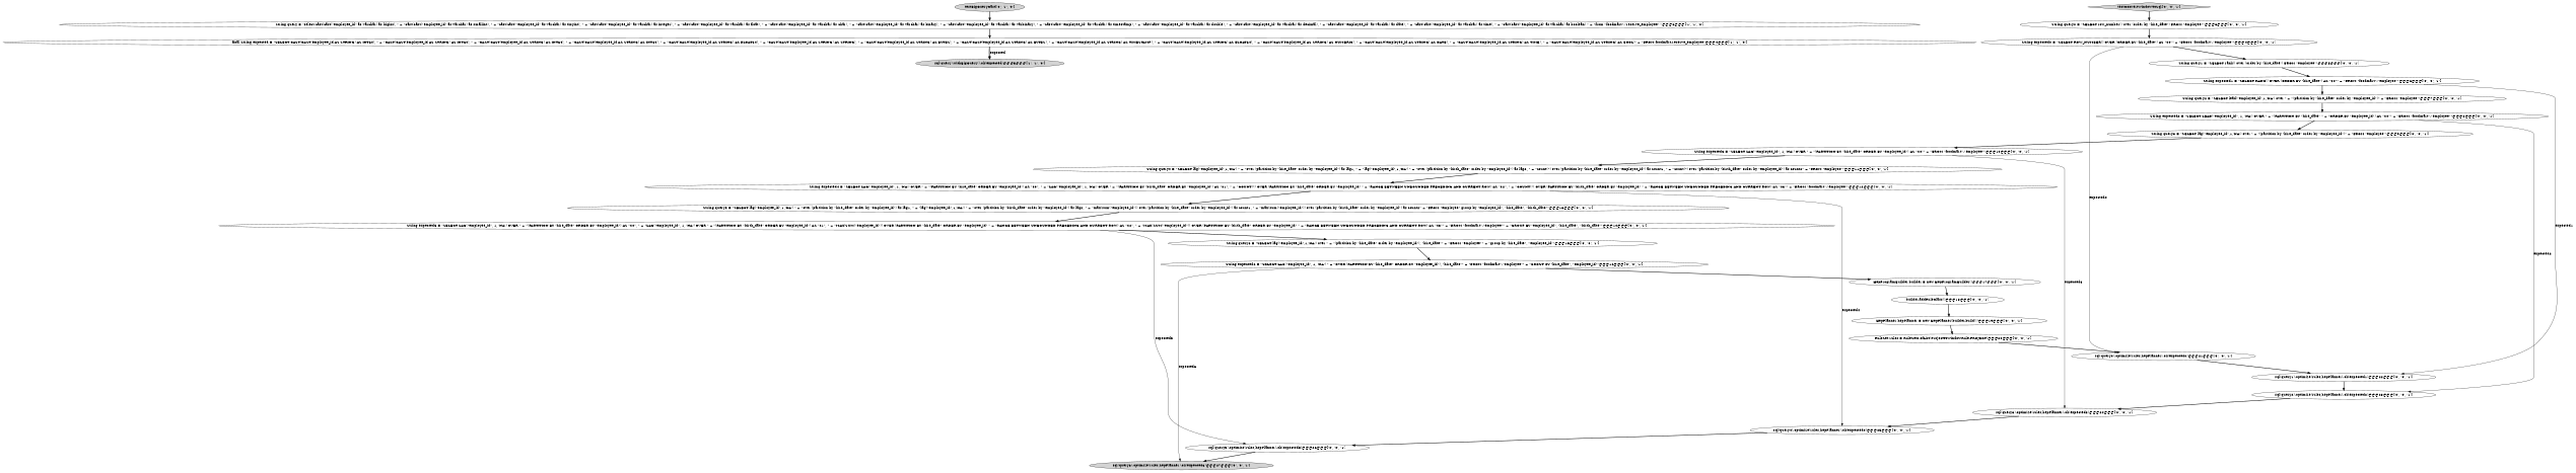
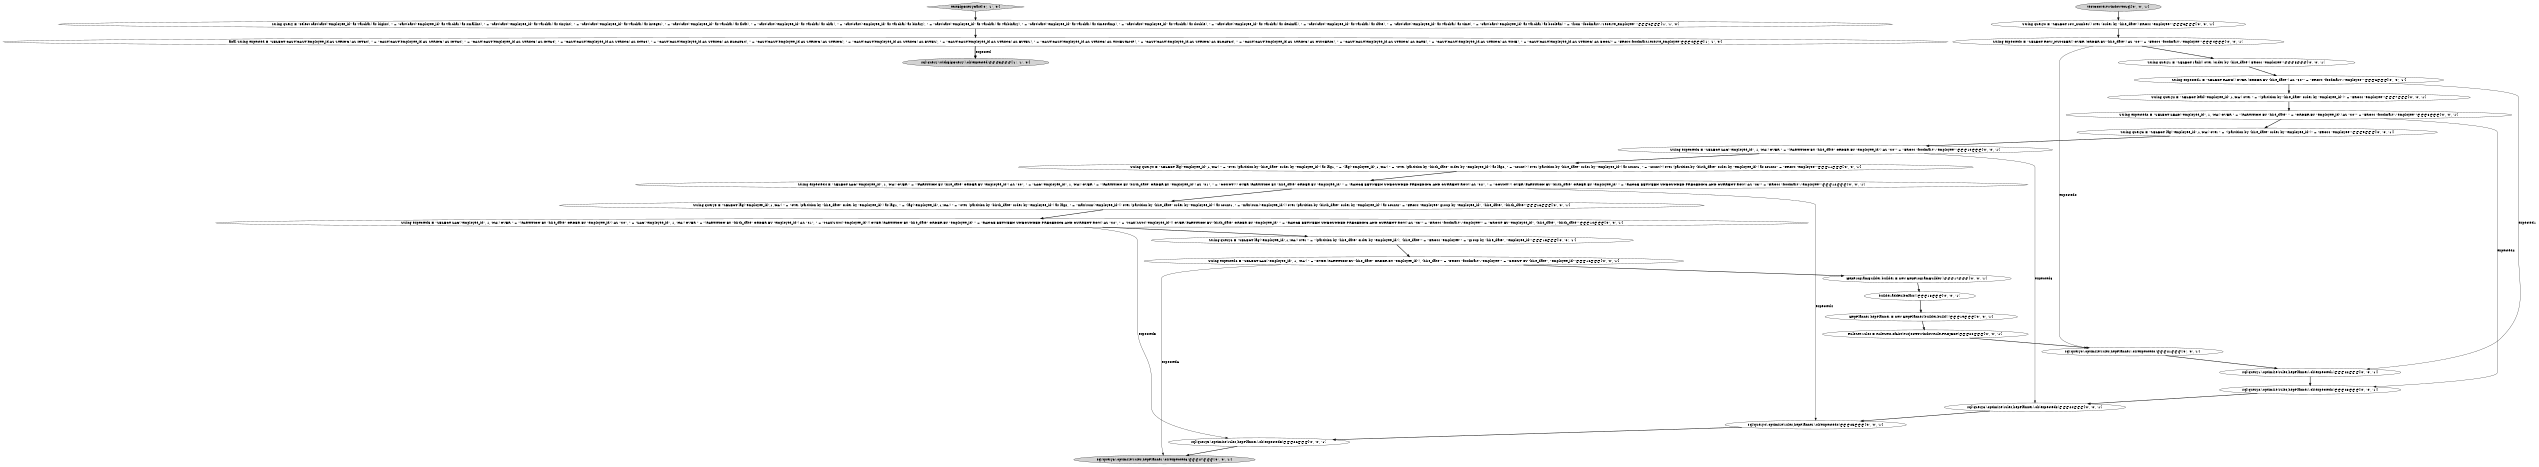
  digraph {
    node [fillcolor=white shape=ellipse style=filled]
    edge [style=bold]
-   n1 [fillcolor=lightgray label="testBigQueryCast['0', '1', '0']"]
+   n1 [fillcolor=lightgray label="testBigQueryCast['0', '1', '0']" shape=diamond]
    n2 [label="String query = \"select cast(cast(\"employee_id\" as varchar) as bigint), \" + \"cast(cast(\"employee_id\" as varchar) as smallint), \" + \"cast(cast(\"employee_id\" as varchar) as tinyint), \" + \"cast(cast(\"employee_id\" as varchar) as integer), \" + \"cast(cast(\"employee_id\" as varchar) as float), \" + \"cast(cast(\"employee_id\" as varchar) as char), \" + \"cast(cast(\"employee_id\" as varchar) as binary), \" + \"cast(cast(\"employee_id\" as varchar) as varbinary), \" + \"cast(cast(\"employee_id\" as varchar) as timestamp), \" + \"cast(cast(\"employee_id\" as varchar) as double), \" + \"cast(cast(\"employee_id\" as varchar) as decimal), \" + \"cast(cast(\"employee_id\" as varchar) as date), \" + \"cast(cast(\"employee_id\" as varchar) as time), \" + \"cast(cast(\"employee_id\" as varchar) as boolean) \" + \"from \"foodmart\".\"reserve_employee\" \"@@@3@@@['1', '1', '0']"]
    n3 [label="final String expected = \"SELECT CAST(CAST(employee_id AS STRING) AS INT64), \" + \"CAST(CAST(employee_id AS STRING) AS INT64), \" + \"CAST(CAST(employee_id AS STRING) AS INT64), \" + \"CAST(CAST(employee_id AS STRING) AS INT64), \" + \"CAST(CAST(employee_id AS STRING) AS FLOAT64), \" + \"CAST(CAST(employee_id AS STRING) AS STRING), \" + \"CAST(CAST(employee_id AS STRING) AS BYTES), \" + \"CAST(CAST(employee_id AS STRING) AS BYTES), \" + \"CAST(CAST(employee_id AS STRING) AS TIMESTAMP), \" + \"CAST(CAST(employee_id AS STRING) AS FLOAT64), \" + \"CAST(CAST(employee_id AS STRING) AS NUMERIC), \" + \"CAST(CAST(employee_id AS STRING) AS DATE), \" + \"CAST(CAST(employee_id AS STRING) AS TIME), \" + \"CAST(CAST(employee_id AS STRING) AS BOOL)\" + \"FROM foodmart.reserve_employee\"@@@4@@@['1', '1', '0']"]
    n4 [label="String query6 = \"SELECT lag(\"employee_id\",1,'NA') over \" + \"(partition by \"hire_date\" order by \"employee_id\"), \"hire_date\"\" + \"FROM \"employee\"\" + \"group by \"hire_date\", \"employee_id\"\"@@@15@@@['0', '0', '1']"]
    n5 [label="String expected6 = \"SELECT LAG(\"employee_id\", 1, 'NA') \" + \"OVER (PARTITION BY \"hire_date\" ORDER BY \"employee_id\"), \"hire_date\"\" + \"FROM \"foodmart\".\"employee\"\" + \"GROUP BY \"hire_date\", \"employee_id\"\"@@@16@@@['0', '0', '1']"]
    n6 [fillcolor=lightgray label="sql(query6).optimize(rules,hepPlanner).ok(expected6)@@@27@@@['0', '0', '1']"]
    n7 [label="HepProgramBuilder builder = new HepProgramBuilder()@@@17@@@['0', '0', '1']"]
    n8 [label="String expected0 = \"SELECT ROW_NUMBER() OVER (ORDER BY \"hire_date\") AS \"$0\"\" + \"FROM \"foodmart\".\"employee\"\"@@@4@@@['0', '0', '1']"]
    n9 [label="sql(query0).optimize(rules,hepPlanner).ok(expected0)@@@21@@@['0', '0', '1']"]
    n10 [label="String query1 = \"SELECT rank() over (order by \"hire_date\") FROM \"employee\"\"@@@5@@@['0', '0', '1']"]
    n11 [label="sql(query1).optimize(rules,hepPlanner).ok(expected1)@@@22@@@['0', '0', '1']"]
    n12 [label="String expected1 = \"SELECT RANK() OVER (ORDER BY \"hire_date\") AS \"$0\"\" + \"FROM \"foodmart\".\"employee\"\"@@@6@@@['0', '0', '1']"]
    n13 [label="String query2 = \"SELECT lead(\"employee_id\",1,'NA') over \" + \"(partition by \"hire_date\" order by \"employee_id\")\" + \"FROM \"employee\"\"@@@7@@@['0', '0', '1']"]
    n14 [label="String expected2 = \"SELECT LEAD(\"employee_id\", 1, 'NA') OVER \" + \"(PARTITION BY \"hire_date\" \" + \"ORDER BY \"employee_id\") AS \"$0\"\" + \"FROM \"foodmart\".\"employee\"\"@@@8@@@['0', '0', '1']"]
    n15 [label="sql(query2).optimize(rules,hepPlanner).ok(expected2)@@@23@@@['0', '0', '1']"]
    n16 [fillcolor=lightgray label="sql(query).withBigQuery().ok(expected)@@@5@@@['1', '1', '0']"]
    n17 [label="String query4 = \"SELECT lag(\"employee_id\",1,'NA') \" + \"over (partition by \"hire_date\" order by \"employee_id\") as lag1, \" + \"lag(\"employee_id\",1,'NA') \" + \"over (partition by \"birth_date\" order by \"employee_id\") as lag2, \" + \"count(*) over (partition by \"hire_date\" order by \"employee_id\") as count1, \" + \"count(*) over (partition by \"birth_date\" order by \"employee_id\") as count2\" + \"FROM \"employee\"\"@@@11@@@['0', '0', '1']"]
    n18 [label="String expected4 = \"SELECT LAG(\"employee_id\", 1, 'NA') OVER \" + \"(PARTITION BY \"hire_date\" ORDER BY \"employee_id\") AS \"$0\", \" + \"LAG(\"employee_id\", 1, 'NA') OVER \" + \"(PARTITION BY \"birth_date\" ORDER BY \"employee_id\") AS \"$1\", \" + \"COUNT(*) OVER (PARTITION BY \"hire_date\" ORDER BY \"employee_id\" \" + \"RANGE BETWEEN UNBOUNDED PRECEDING AND CURRENT ROW) AS \"$2\", \" + \"COUNT(*) OVER (PARTITION BY \"birth_date\" ORDER BY \"employee_id\" \" + \"RANGE BETWEEN UNBOUNDED PRECEDING AND CURRENT ROW) AS \"$3\"\" + \"FROM \"foodmart\".\"employee\"\"@@@12@@@['0', '0', '1']"]
    n19 [label="sql(query4).optimize(rules,hepPlanner).ok(expected4)@@@25@@@['0', '0', '1']"]
    n20 [label="String query5 = \"SELECT lag(\"employee_id\",1,'NA') \" + \"over (partition by \"hire_date\" order by \"employee_id\") as lag1, \" + \"lag(\"employee_id\",1,'NA') \" + \"over (partition by \"birth_date\" order by \"employee_id\") as lag2, \" + \"max(sum(\"employee_id\")) over (partition by \"hire_date\" order by \"employee_id\") as count1, \" + \"max(sum(\"employee_id\")) over (partition by \"birth_date\" order by \"employee_id\") as count2\" + \"FROM \"employee\" group by \"employee_id\", \"hire_date\", \"birth_date\"\"@@@13@@@['0', '0', '1']"]
    n21 [label="sql(query3).optimize(rules,hepPlanner).ok(expected3)@@@24@@@['0', '0', '1']"]
    n22 [label="sql(query5).optimize(rules,hepPlanner).ok(expected5)@@@26@@@['0', '0', '1']"]
    n23 [label="String query0 = \"SELECT row_number() over (order by \"hire_date\") FROM \"employee\"\"@@@3@@@['0', '0', '1']"]
    n24 [label="String expected5 = \"SELECT LAG(\"employee_id\", 1, 'NA') OVER \" + \"(PARTITION BY \"hire_date\" ORDER BY \"employee_id\") AS \"$0\", \" + \"LAG(\"employee_id\", 1, 'NA') OVER \" + \"(PARTITION BY \"birth_date\" ORDER BY \"employee_id\") AS \"$1\", \" + \"MAX(SUM(\"employee_id\")) OVER (PARTITION BY \"hire_date\" ORDER BY \"employee_id\" \" + \"RANGE BETWEEN UNBOUNDED PRECEDING AND CURRENT ROW) AS \"$2\", \" + \"MAX(SUM(\"employee_id\")) OVER (PARTITION BY \"birth_date\" ORDER BY \"employee_id\" \" + \"RANGE BETWEEN UNBOUNDED PRECEDING AND CURRENT ROW) AS \"$3\"\" + \"FROM \"foodmart\".\"employee\"\" + \"GROUP BY \"employee_id\", \"hire_date\", \"birth_date\"\"@@@14@@@['0', '0', '1']"]
    n25 [label="String query3 = \"SELECT lag(\"employee_id\",1,'NA') over \" + \"(partition by \"hire_date\" order by \"employee_id\")\" + \"FROM \"employee\"\"@@@9@@@['0', '0', '1']"]
    n26 [label="builder.addRuleClass()@@@18@@@['0', '0', '1']"]
    n27 [label="HepPlanner hepPlanner = new HepPlanner(builder.build())@@@19@@@['0', '0', '1']"]
    n28 [label="RuleSet rules = RuleSets.ofList(ProjectToWindowRule.PROJECT)@@@20@@@['0', '0', '1']"]
    n29 [label="String expected3 = \"SELECT LAG(\"employee_id\", 1, 'NA') OVER \" + \"(PARTITION BY \"hire_date\" ORDER BY \"employee_id\") AS \"$0\"\" + \"FROM \"foodmart\".\"employee\"\"@@@10@@@['0', '0', '1']"]
-   n30 [fillcolor=lightgray label="testConvertWindowToSql['0', '0', '1']" shape=diamond]
+   n30 [fillcolor=lightgray label="testConvertWindowToSql['0', '0', '1']"]
    n1 -> n2
    n2 -> n3
    n3 -> n16
    n3 -> n16 [label=expected style=solid]
    n4 -> n5
    n5 -> n6 [label=expected6 style=solid]
    n5 -> n7
    n7 -> n26
    n8 -> n9 [label=expected0 style=solid]
    n8 -> n10
    n9 -> n11
    n10 -> n12
    n11 -> n15
    n12 -> n11 [label=expected1 style=solid]
    n12 -> n13
    n13 -> n14
    n14 -> n15 [label=expected2 style=solid]
    n14 -> n25
    n15 -> n21
    n17 -> n18
    n18 -> n19 [label=expected4 style=solid]
    n18 -> n20
    n19 -> n22
    n20 -> n24
    n21 -> n19
    n22 -> n6
    n23 -> n8
    n24 -> n4
    n24 -> n22 [label=expected5 style=solid]
    n25 -> n29
    n26 -> n27
    n27 -> n28
    n28 -> n9
    n29 -> n17
    n29 -> n21 [label=expected3 style=solid]
    n30 -> n23
  }
